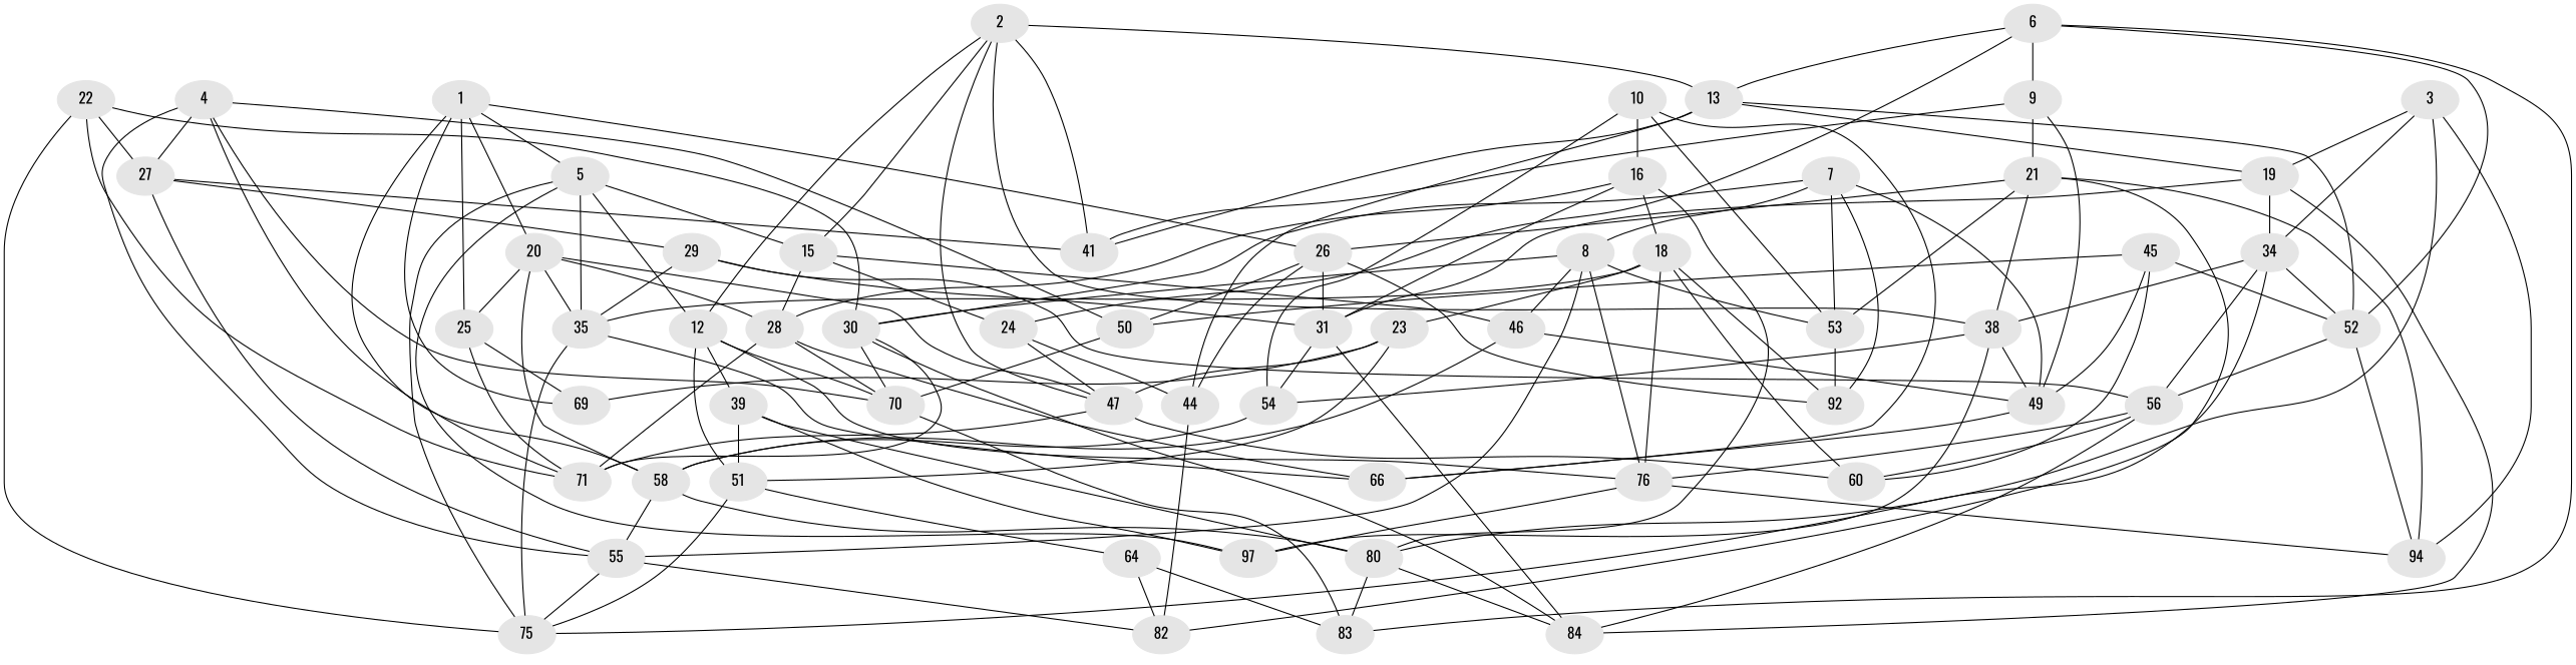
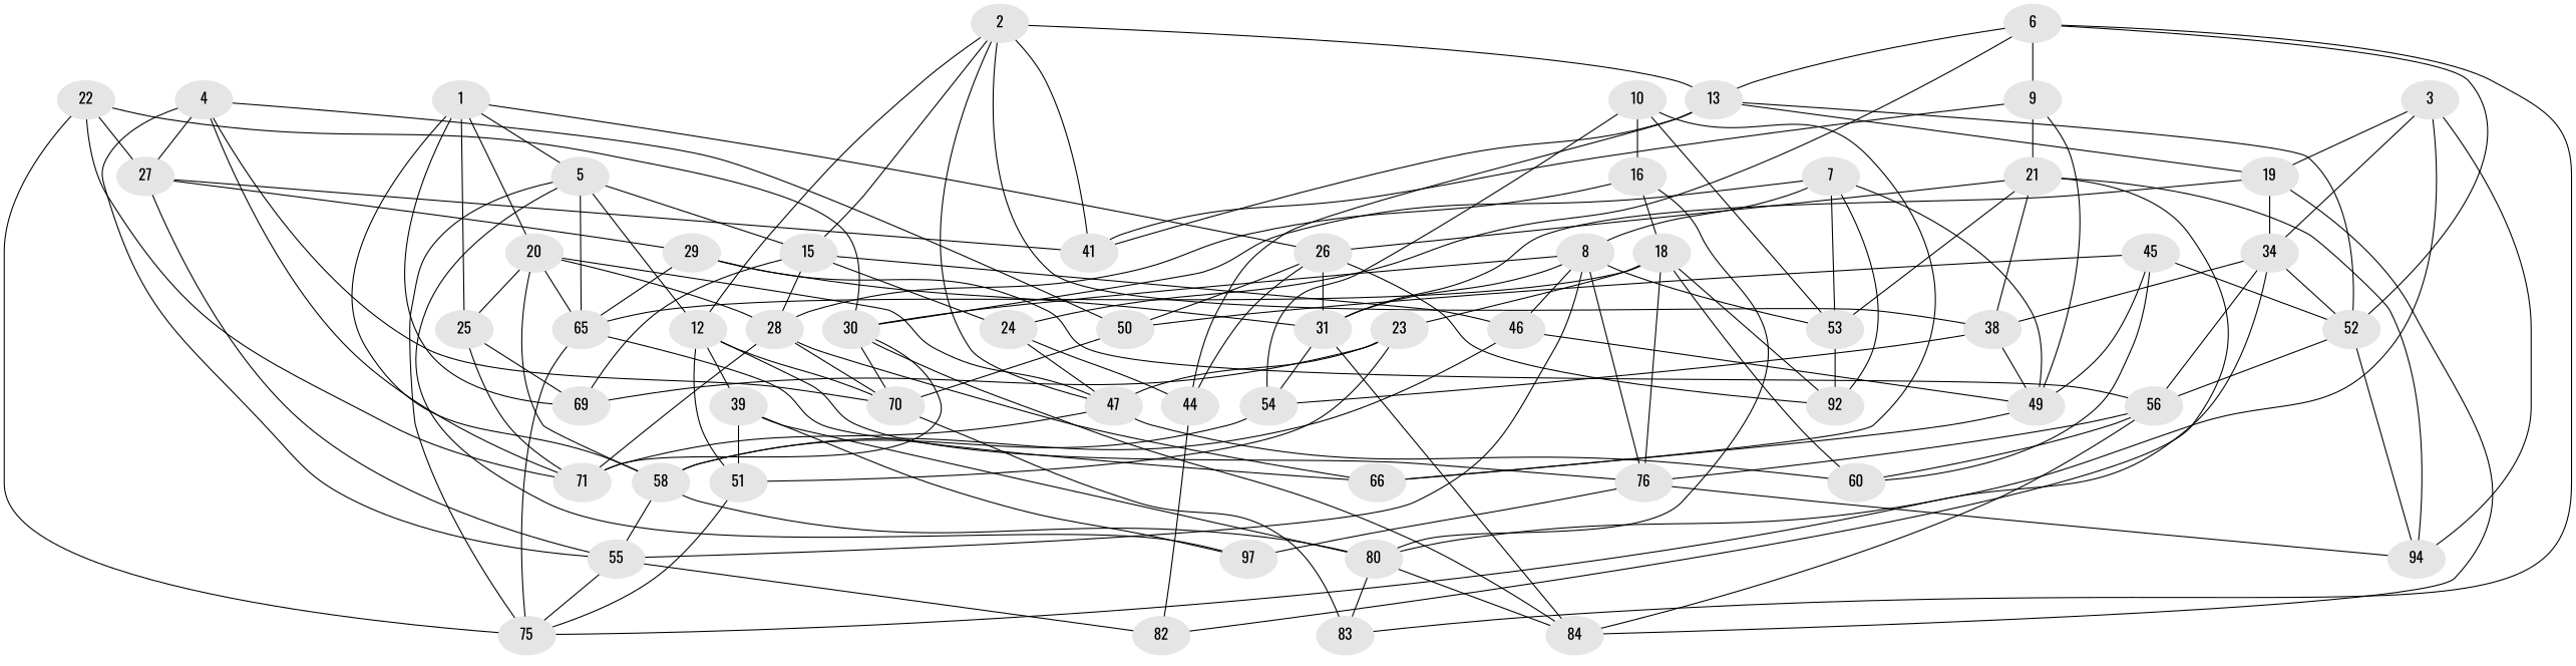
  graph {
    fontname=Oswald
    node [color=gray90 fontname=Oswald style=filled]
    edge [fontname=Oswald]
    1 [super="+43"]
    5 [super="+11"]
    20 [super="+87"]
    25 [super="+48"]
    26 [super="+68"]
    58 [super="+86"]
    69
    12 [super="+79"]
    15 [super="+55"]
-   65 [super="+81" label=35]
+   65 [super="+81"]
    75 [super="+89"]
    97
    47 [super="+61"]
    28 [super="+62"]
    71 [super="+95"]
    50
    92
    44
    31 [super="+32"]
    80 [super="+101"]
    n21 [label=55 super="+73"]
    2 [super="+74"]
    13 [super="+57"]
    38 [super="+88"]
    41 [super="+91"]
    70 [super="+99"]
    76 [super="+77"]
    39
    51 [super="+85"]
    19 [super="+42"]
    52 [super="+100"]
    24
    46
    49 [super="+78"]
    54
    60
    34 [super="+40"]
    84 [super="+90"]
    3
    94
    56 [super="+102"]
    83
    4 [super="+14"]
    27 [super="+93"]
    29
    82
-   64
    66
    6 [super="+33"]
    9
    21 [super="+67"]
    7 [super="+98"]
    8 [super="+17"]
    30 [super="+37"]
    53 [super="+63"]
    10 [super="+96"]
    16 [super="+72"]
    18 [super="+36"]
    23
    22
    45
    1 -- 5
    1 -- 20
    1 -- 25
    1 -- 26
    1 -- 58
    1 -- 69
    5 -- 12
    5 -- 15
    5 -- 65
    5 -- 75
    5 -- 97
    20 -- 25
    20 -- 58
    20 -- 65
    20 -- 47
    20 -- 28
    25 -- 69
    25 -- 71
    26 -- 50
    26 -- 92
    26 -- 44
    26 -- 31
    58 -- 80
    58 -- n21
    12 -- 70
    12 -- 76
    12 -- 39
    12 -- 51
+   15 -- 69
    15 -- 28
    15 -- 24
    15 -- 46
    65 -- 75
    65 -- 66
    47 -- 71
    47 -- 60
    28 -- 71
    28 -- 70
    28 -- 66
    50 -- 70
    44 -- 82
    31 -- 54
    31 -- 84
    80 -- 84
    80 -- 83
    n21 -- 75
    n21 -- 82
    2 -- 12
    2 -- 15
    2 -- 47
    2 -- 13
    2 -- 38
    2 -- 41
    13 -- 44
    13 -- 41
    13 -- 19
    13 -- 52
-   38 -- 97
    38 -- 49
    38 -- 54
    70 -- 83
    76 -- 97
    76 -- 94
    39 -- 97
    39 -- 80
    39 -- 51
    51 -- 75
-   51 -- 64
    19 -- 31
    19 -- 34
    19 -- 84
    52 -- 94
    52 -- 56
    24 -- 47
    24 -- 44
    46 -- 58
    46 -- 49
    49 -- 66
    54 -- 58
    34 -- 75
    34 -- 38
    34 -- 52
    34 -- 56
    3 -- 80
    3 -- 19
    3 -- 34
    3 -- 94
    56 -- 76
    56 -- 60
    56 -- 84
    4 -- 71
    4 -- 50
    4 -- n21
    4 -- 70
    4 -- 27
    27 -- n21
    27 -- 41 [weight=2]
    27 -- 29
    29 -- 65
    29 -- 31
    29 -- 56
-   64 -- 83
-   64 -- 82
    6 -- 13
    6 -- 52
    6 -- 24
    6 -- 83
    6 -- 9
    9 -- 41
    9 -- 49
    9 -- 21
    21 -- 26
    21 -- 38
    21 -- 94
    21 -- 82
    21 -- 53
    7 -- 92
    7 -- 49
    7 -- 8
    7 -- 30
    7 -- 53 [weight=2]
    8 -- n21
    8 -- 76
    8 -- 46
    8 -- 30
    8 -- 53
    30 -- 71
    30 -- 70
    30 -- 84
    53 -- 92
    10 -- 54
    10 -- 66
    10 -- 53
    10 -- 16 [weight=2]
    16 -- 28
-   16 -- 31
+   8 -- 31
    16 -- 80
    16 -- 18
    18 -- 65
    18 -- 92
    18 -- 76
    18 -- 60
    18 -- 23
    23 -- 69
    23 -- 47
    23 -- 51
    22 -- 75
    22 -- 71
    22 -- 27
    22 -- 30
    45 -- 50
    45 -- 52
    45 -- 49
    45 -- 60
  }
